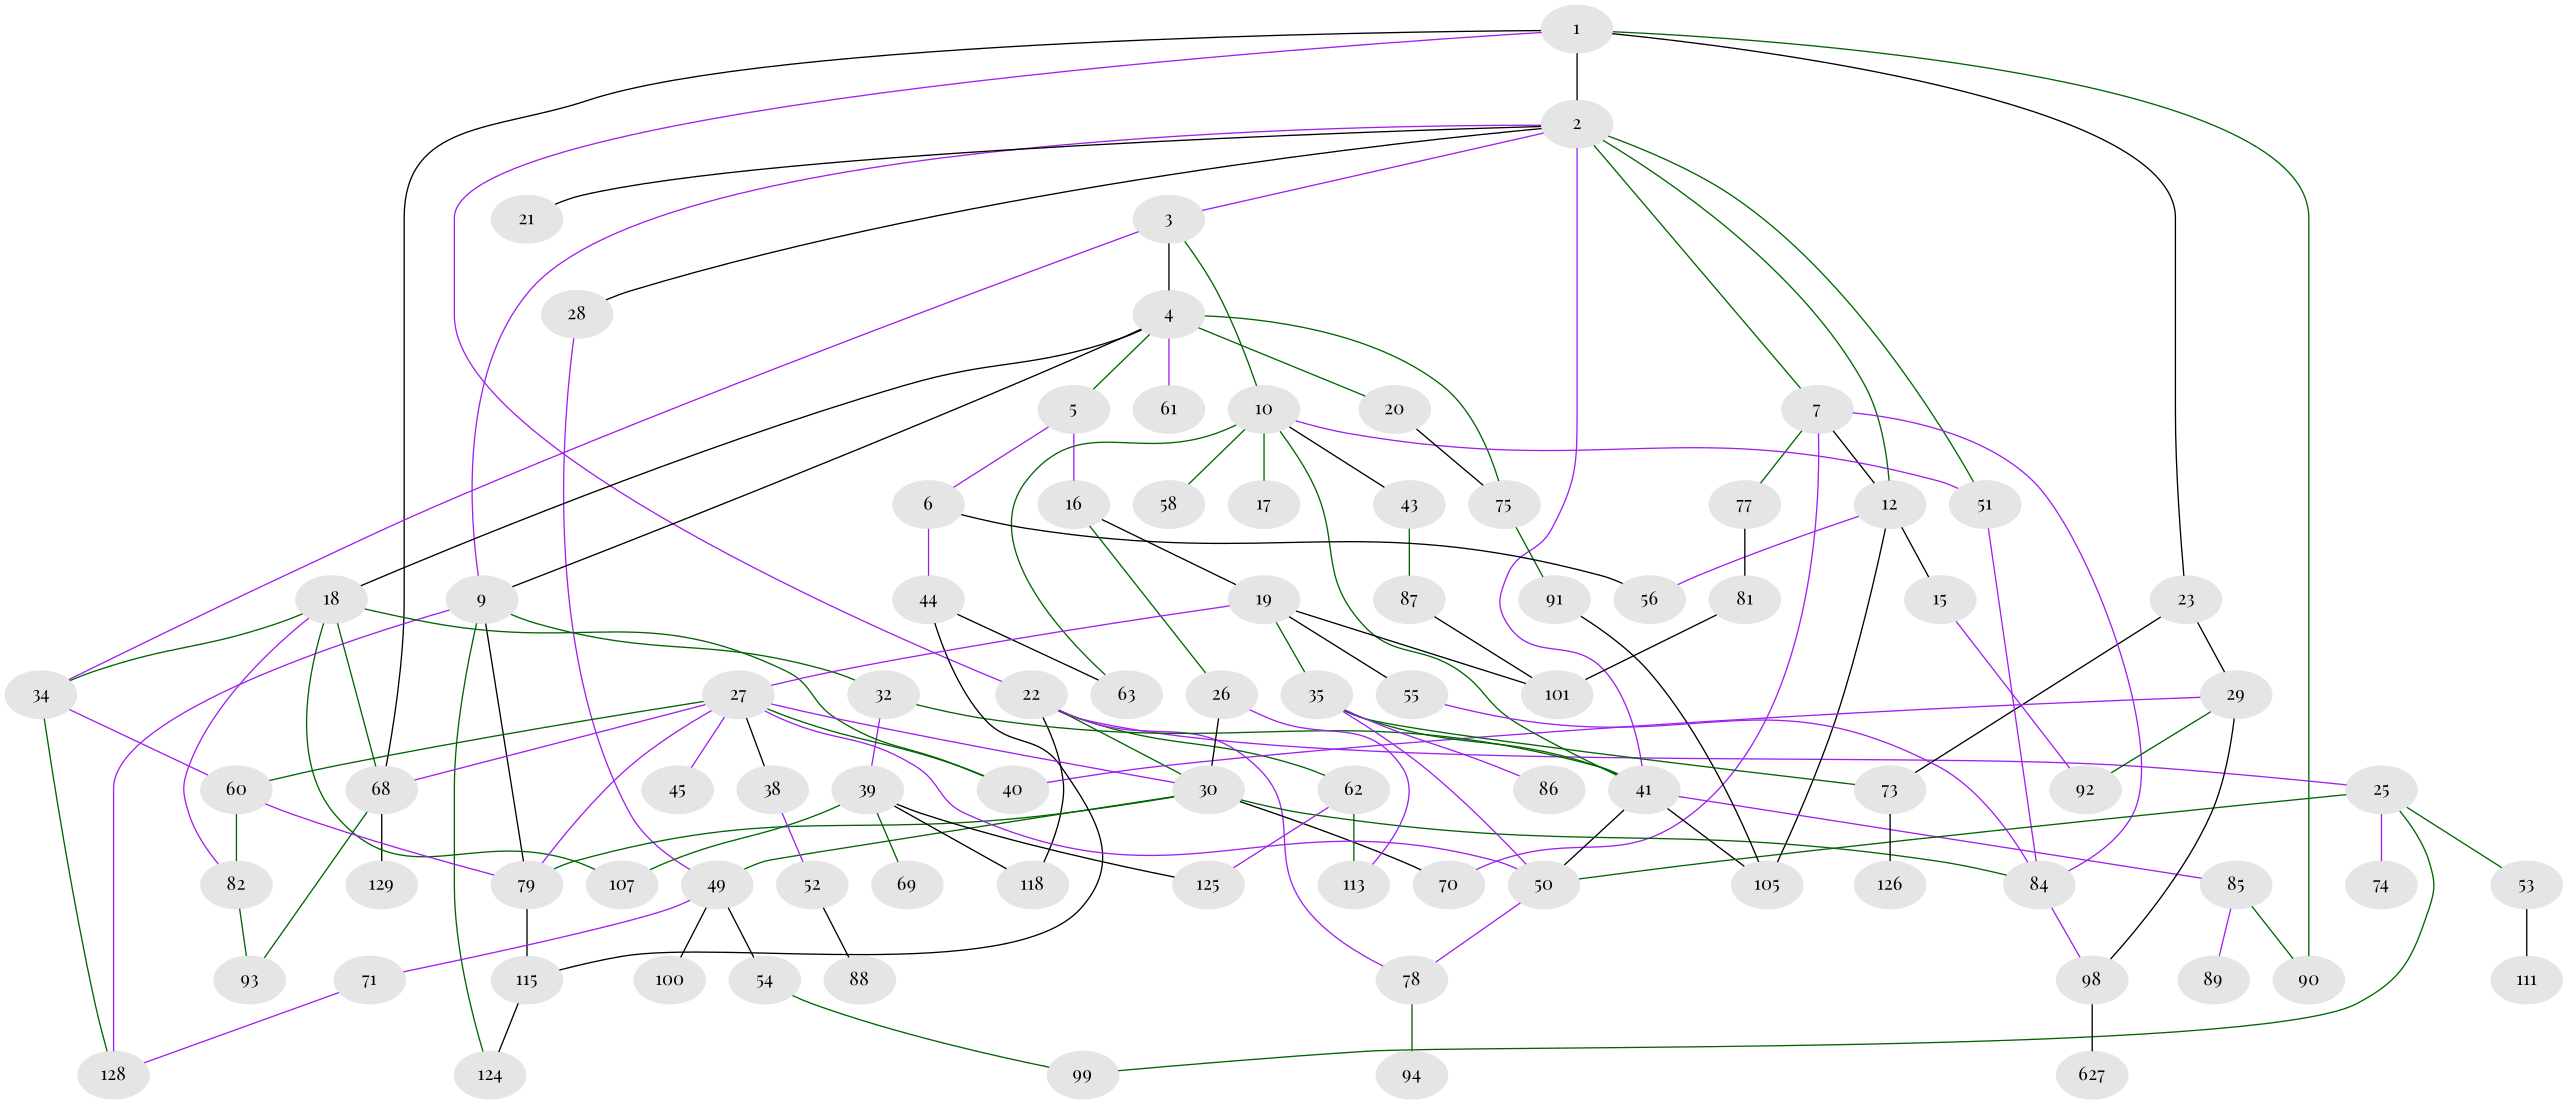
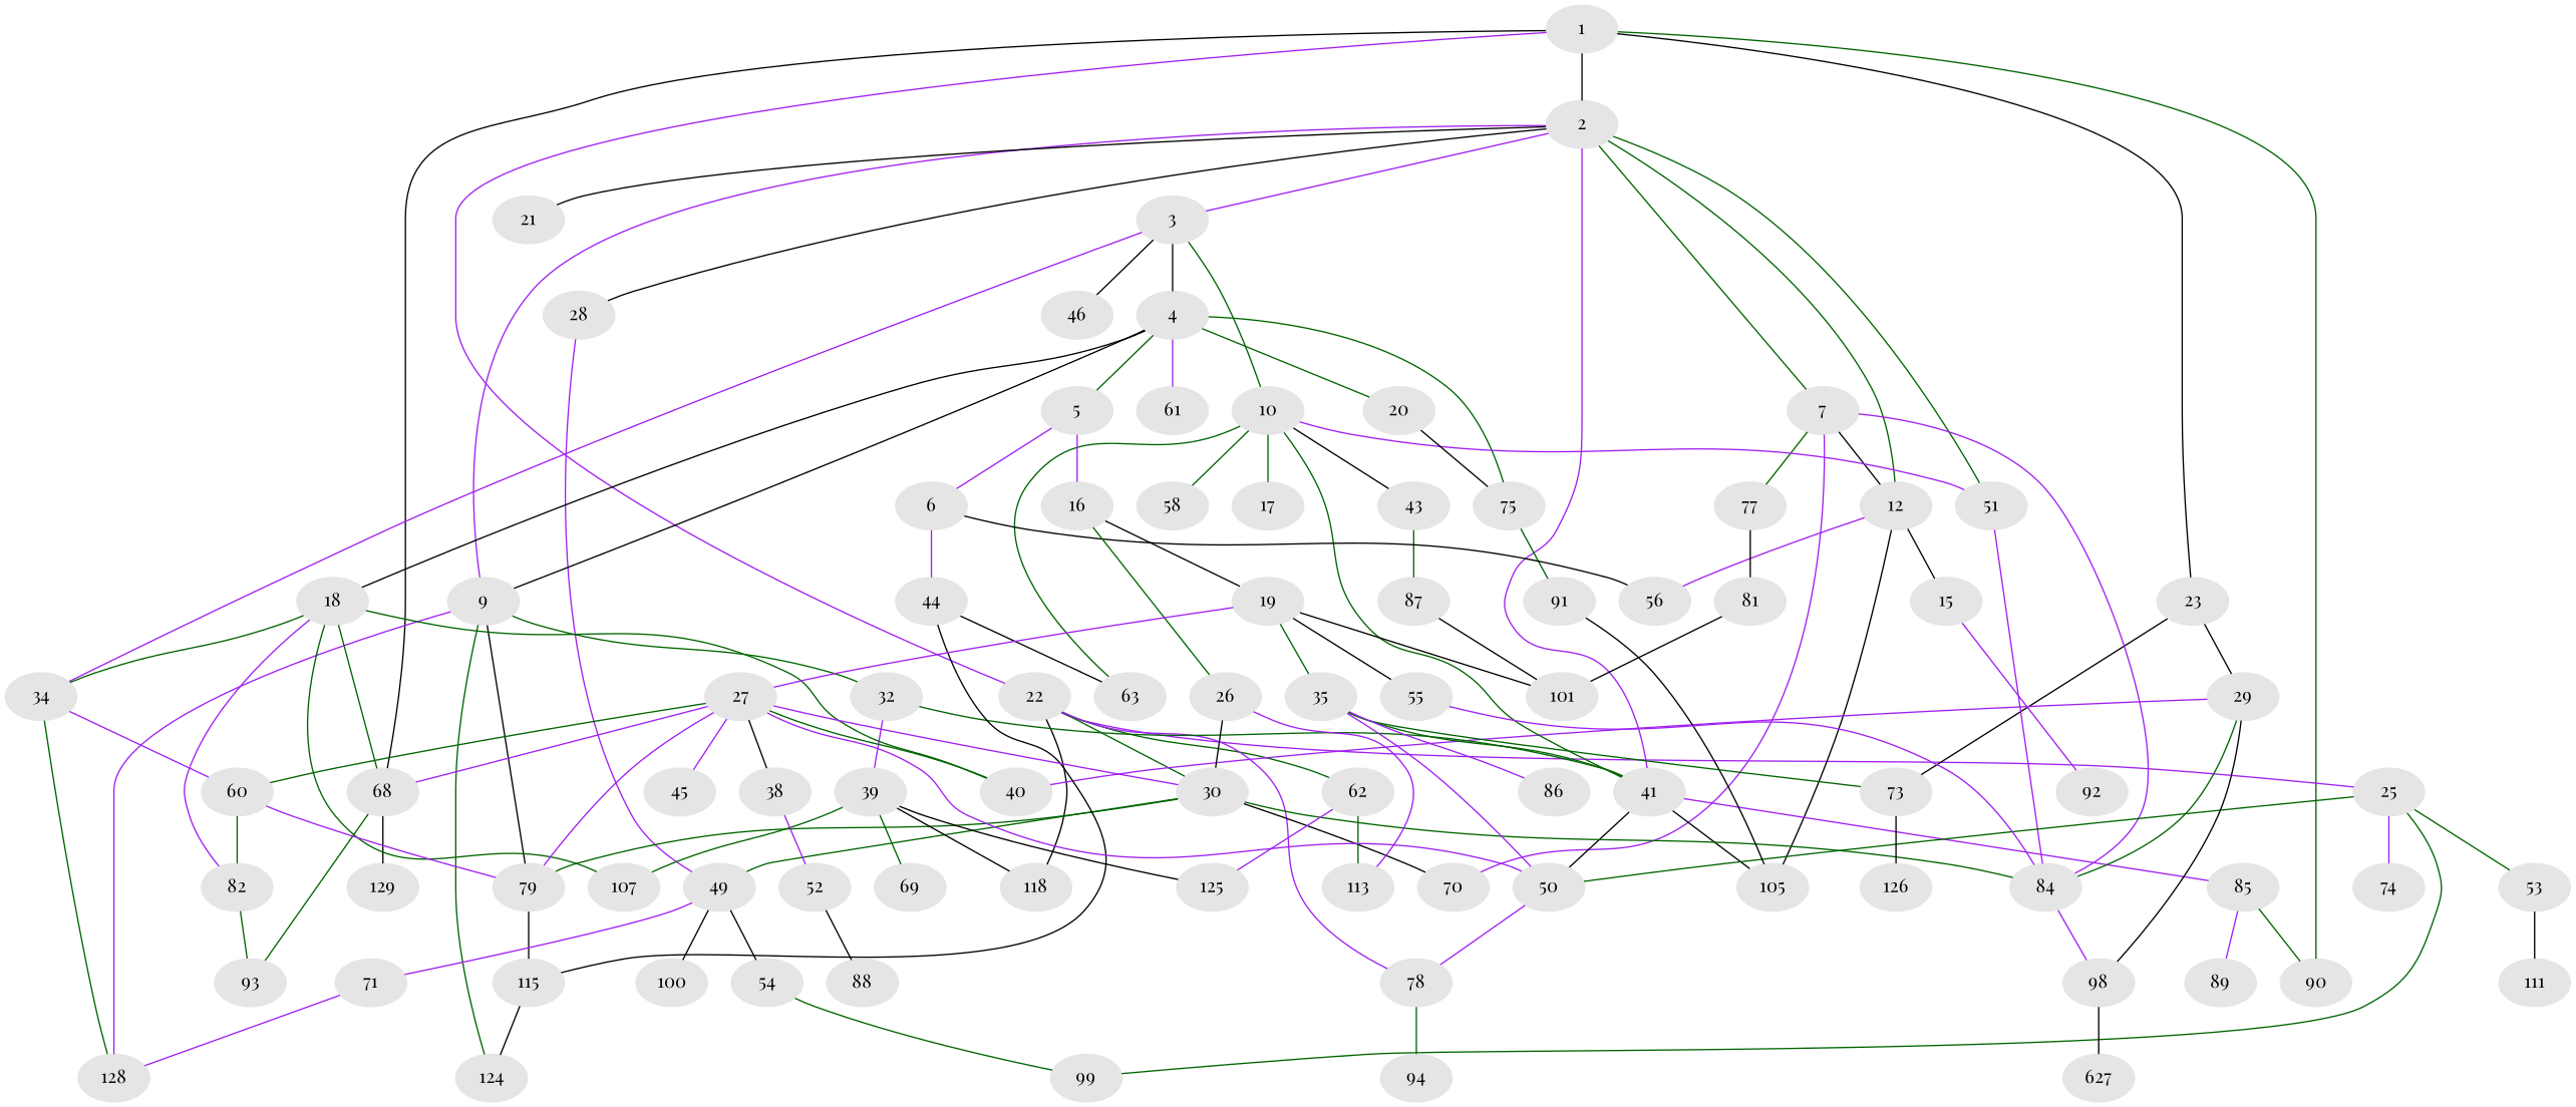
  graph {
    fontname="Playfair Display"
    node [color=gray90 fontname="Playfair Display" style=filled]
    edge [color=darkgreen fontname="Playfair Display"]
    1 [super="+48"]
    2 [super="+8"]
    22 [super="+57"]
    23
    68 [super="+121"]
    90
    3 [super="+24"]
    7 [super="+13"]
    9 [super="+11"]
    12 [super="+104"]
    21 [super="+59"]
    28 [super="+31"]
    41 [super="+120"]
    51 [super="+64"]
    25 [super="+37"]
    30 [super="+109"]
    62
    78 [super="+119"]
    118
    29 [super="+112"]
    73 [super="+83"]
    93
    129
    4 [super="+14"]
    10 [super="+110"]
    34
+   46 [super="+67"]
    70
    77 [super="+80"]
    84 [super="+103"]
    32
    79 [super="+96"]
    124
    128
    56
    15
    105 [super="+106"]
    49 [super="+72"]
    50 [super="+130"]
    85
    5 [super="+123"]
    18 [super="+114"]
    20 [super="+47"]
    61
    75 [super="+76"]
    17
    43
    58 [super="+97"]
    63
    60 [super="+131"]
    6
    16 [super="+101"]
    40 [super="+65"]
    82 [super="+102"]
    107
    44
    115 [super="+116"]
    91
    19
    26 [super="+36"]
    81
    98
    39 [super="+42"]
    87 [super="+122"]
    92
    27 [super="+33"]
    35 [super="+66"]
    55
    n69 [label=101 super="+117"]
    113
    38
    45
    86
    53 [super="+95"]
    74
    99
    125
    94
    126
    111
    52
    54
    71
    100
    n85 [label=627]
    69
    88
    89
    1 -- 2 [color=black]
    1 -- 22 [color=purple]
    1 -- 23 [color=black]
    1 -- 68 [color=black]
    1 -- 90
    2 -- 3 [color=purple]
    2 -- 7
    2 -- 9 [color=purple]
    2 -- 12
    2 -- 21 [color=black]
    2 -- 28 [color=black]
    2 -- 41 [color=purple]
    2 -- 51 [weight=2]
    22 -- 25 [color=purple]
    22 -- 30
    22 -- 62
    22 -- 78 [color=purple]
    22 -- 118 [color=black]
    23 -- 29 [color=black]
    23 -- 73 [color=black]
    68 -- 93
    68 -- 129 [color=black]
    3 -- 4 [color=black]
    3 -- 10
    3 -- 34 [color=purple]
+   3 -- 46 [color=black]
    7 -- 12 [color=black]
    7 -- 70 [color=purple]
    7 -- 77
    7 -- 84 [color=purple]
    9 -- 32
    9 -- 79 [color=black]
    9 -- 124
    9 -- 128 [color=purple]
    12 -- 56 [color=purple]
    12 -- 15 [color=black]
    12 -- 105 [color=black]
    28 -- 49 [color=purple]
    41 -- 105 [color=black]
    41 -- 50 [color=black]
    41 -- 85 [color=purple]
    51 -- 84 [color=purple]
    25 -- 50
    25 -- 53
    25 -- 74 [color=purple]
    25 -- 99
    30 -- 70 [color=black]
    30 -- 84
    30 -- 79
    30 -- 49
    62 -- 113
    62 -- 125 [color=purple]
    78 -- 94
    29 -- 40 [color=purple]
    29 -- 98 [color=black]
-   29 -- 92
+   29 -- 84
    73 -- 126 [color=black]
    4 -- 9 [color=black]
    4 -- 5
    4 -- 18 [color=black]
    4 -- 20
    4 -- 61 [color=purple]
    4 -- 75
    10 -- 41
    10 -- 51 [color=purple]
    10 -- 17
    10 -- 43 [color=black]
    10 -- 58
    10 -- 63
    34 -- 128
    34 -- 60 [color=purple]
    77 -- 81 [color=black]
    84 -- 98 [color=purple]
    32 -- 41
    32 -- 39 [color=purple]
    79 -- 115 [color=black]
    15 -- 92 [color=purple]
    49 -- 54 [color=black]
    49 -- 71 [color=purple]
    49 -- 100 [color=black]
    50 -- 78 [color=purple]
    85 -- 90
    85 -- 89 [color=purple]
    5 -- 6 [color=purple]
    5 -- 16 [color=purple]
    18 -- 68
    18 -- 34
    18 -- 40
    18 -- 82 [color=purple]
    18 -- 107
    20 -- 75 [color=black]
    75 -- 91
    43 -- 87
    60 -- 79 [color=purple]
    60 -- 82
    6 -- 56 [color=black]
    6 -- 44 [color=purple]
    16 -- 19 [color=black]
    16 -- 26
    82 -- 93
    44 -- 63 [color=black]
    44 -- 115 [color=black]
    115 -- 124 [color=black]
    91 -- 105 [color=black]
    19 -- 27 [color=purple]
    19 -- 35
    19 -- 55 [color=black]
    19 -- n69 [color=black]
    26 -- 30 [color=black]
    26 -- 113 [color=purple]
    81 -- n69 [color=black]
    98 -- n85 [color=black]
    39 -- 118 [color=black]
    39 -- 107
    39 -- 125 [color=black]
    39 -- 69
    87 -- n69 [color=black]
    27 -- 68 [color=purple]
    27 -- 30 [color=purple]
    27 -- 79 [color=purple]
    27 -- 50 [color=purple]
    27 -- 60
    27 -- 40
    27 -- 38 [color=black]
    27 -- 45 [color=purple]
    35 -- 41
    35 -- 73
    35 -- 50 [color=purple]
    35 -- 86 [color=purple]
    55 -- 84 [color=purple]
    38 -- 52 [color=purple]
    53 -- 111 [color=black]
    52 -- 88 [color=black]
    54 -- 99
    71 -- 128 [color=purple]
  }
